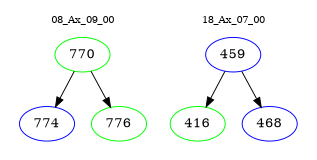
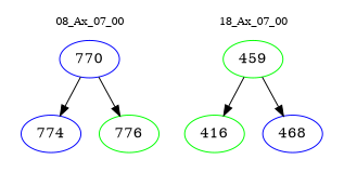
  digraph {
    node [color=blue]
    edge [color=black]
-   n1 [color=green label=770]
+   n1 [label=770]
    n2 [label=774]
    n3 [color=green label=776]
-   n4 [label=459]
+   n4 [color=green label=459]
    n5 [color=green label=416]
    n6 [label=468]
    subgraph cluster_1 {
      color=white
      fontsize=10
-     label="08_Ax_09_00"
+     label="08_Ax_07_00"
      n1
      n2
      n3
    }
    subgraph cluster_2 {
      color=white
      fontsize=10
      label="18_Ax_07_00"
      n4
      n5
      n6
    }
    n1 -> n2
    n1 -> n3
    n4 -> n5
    n4 -> n6
  }
